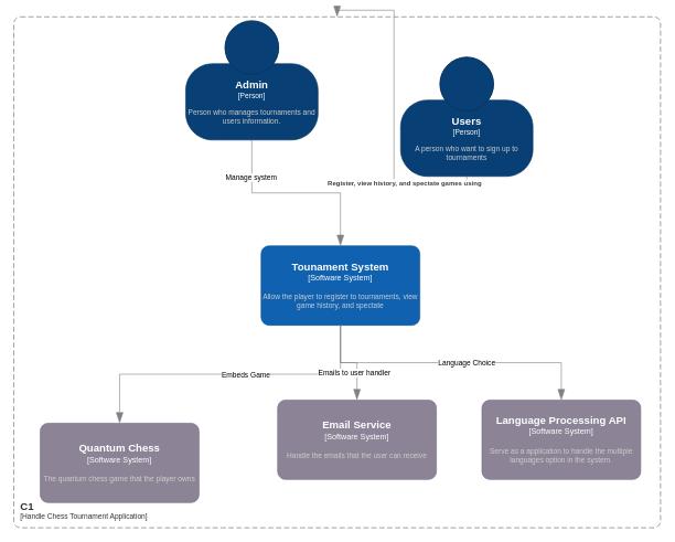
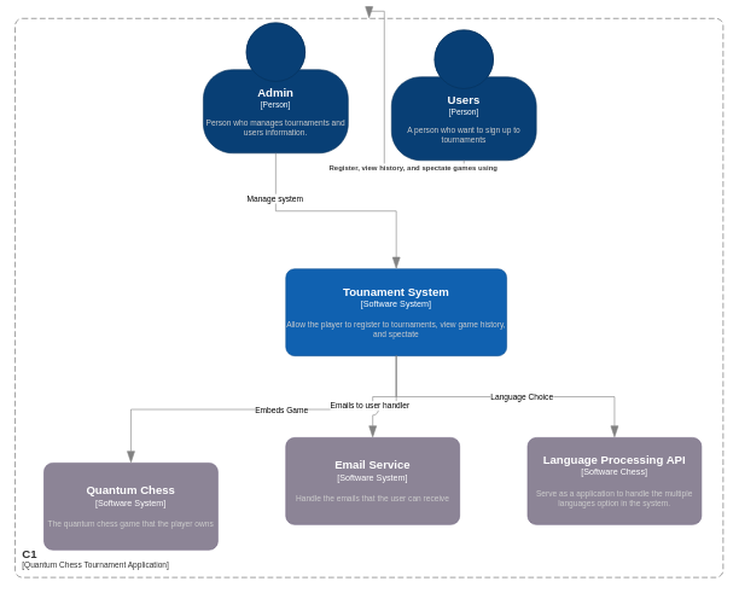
  <mxCell id="0" />
  <mxCell id="1" parent="0" />
- <mxCell id="2" value="&lt;font style=&quot;font-size: 16px&quot;&gt;&lt;b&gt;Users&lt;/b&gt;&lt;/font&gt;&lt;div&gt;[Person]&lt;/div&gt;&lt;br&gt;&lt;div&gt;&lt;font style=&quot;font-size: 11px&quot;&gt;&lt;font color=&quot;#cccccc&quot;&gt;A person who want to sign up to tournaments&lt;/font&gt;&lt;/div&gt;" style="html=1;fontSize=11;dashed=0;whiteSpace=wrap;fillColor=#083F75;strokeColor=#06315C;fontColor=#ffffff;shape=mxgraph.c4.person2;align=center;metaEdit=1;points=[[0.5,0,0],[1,0.5,0],[1,0.75,0],[0.75,1,0],[0.5,1,0],[0.25,1,0],[0,0.75,0],[0,0.5,0]];resizable=0;" parent="1" vertex="1"><mxGeometry x="605" y="81" width="200" height="180" as="geometry" /></mxCell>
- <mxCell id="3" value="&lt;font style=&quot;font-size: 16px&quot;&gt;&lt;b&gt;Tounament System&lt;/b&gt;&lt;/font&gt;&lt;div&gt;[Software System]&lt;/div&gt;&lt;br&gt;&lt;div&gt;&lt;font style=&quot;font-size: 11px&quot;&gt;&lt;font color=&quot;#cccccc&quot;&gt;Allow the player to register to tournaments, view game history, and spectate&lt;/font&gt;&lt;/div&gt;" style="rounded=1;whiteSpace=wrap;html=1;labelBackgroundColor=none;fillColor=#1061B0;fontColor=#ffffff;align=center;arcSize=10;strokeColor=#0D5091;metaEdit=1;resizable=0;points=[[0.25,0,0],[0.5,0,0],[0.75,0,0],[1,0.25,0],[1,0.5,0],[1,0.75,0],[0.75,1,0],[0.5,1,0],[0.25,1,0],[0,0.75,0],[0,0.5,0],[0,0.25,0]];" parent="1" vertex="1"><mxGeometry x="394" y="366" width="240" height="120" as="geometry" /></mxCell>
+ <mxCell id="2" value="&lt;font style=&quot;font-size: 16px&quot;&gt;&lt;b&gt;Users&lt;/b&gt;&lt;/font&gt;&lt;div&gt;[Person]&lt;/div&gt;&lt;br&gt;&lt;div&gt;&lt;font style=&quot;font-size: 11px&quot;&gt;&lt;font color=&quot;#cccccc&quot;&gt;A person who want to sign up to tournaments&lt;/font&gt;&lt;/div&gt;" style="html=1;fontSize=11;dashed=0;whiteSpace=wrap;fillColor=#083F75;strokeColor=#06315C;fontColor=#ffffff;shape=mxgraph.c4.person2;align=center;metaEdit=1;points=[[0.5,0,0],[1,0.5,0],[1,0.75,0],[0.75,1,0],[0.5,1,0],[0.25,1,0],[0,0.75,0],[0,0.5,0]];resizable=0;" parent="1" vertex="1"><mxGeometry x="540" y="36" width="200" height="180" as="geometry" /></mxCell>
+ <mxCell id="3" value="&lt;font style=&quot;font-size: 16px&quot;&gt;&lt;b&gt;Tounament System&lt;/b&gt;&lt;/font&gt;&lt;div&gt;[Software System]&lt;/div&gt;&lt;br&gt;&lt;div&gt;&lt;font style=&quot;font-size: 11px&quot;&gt;&lt;font color=&quot;#cccccc&quot;&gt;Allow the player to register to tournaments, view game history, and spectate&lt;/font&gt;&lt;/div&gt;" style="rounded=1;whiteSpace=wrap;html=1;labelBackgroundColor=none;fillColor=#1061B0;fontColor=#ffffff;align=center;arcSize=10;strokeColor=#0D5091;metaEdit=1;resizable=0;points=[[0.25,0,0],[0.5,0,0],[0.75,0,0],[1,0.25,0],[1,0.5,0],[1,0.75,0],[0.75,1,0],[0.5,1,0],[0.25,1,0],[0,0.75,0],[0,0.5,0],[0,0.25,0]];" parent="1" vertex="1"><mxGeometry x="394" y="366" width="305" height="120" as="geometry" /></mxCell>
  <mxCell id="4" value="&lt;font style=&quot;font-size: 16px&quot;&gt;&lt;b&gt;Quantum Chess&lt;/b&gt;&lt;/font&gt;&lt;div&gt;[Software System]&lt;/div&gt;&lt;br&gt;&lt;div&gt;&lt;font style=&quot;font-size: 11px&quot;&gt;&lt;font color=&quot;#cccccc&quot;&gt;The quantum chess game that the player owns&lt;/font&gt;&lt;/div&gt;" style="rounded=1;whiteSpace=wrap;html=1;labelBackgroundColor=none;fillColor=#8C8496;fontColor=#ffffff;align=center;arcSize=10;strokeColor=#736782;metaEdit=1;resizable=0;points=[[0.25,0,0],[0.5,0,0],[0.75,0,0],[1,0.25,0],[1,0.5,0],[1,0.75,0],[0.75,1,0],[0.5,1,0],[0.25,1,0],[0,0.75,0],[0,0.5,0],[0,0.25,0]];" parent="1" vertex="1"><mxGeometry x="60" y="634" width="240" height="120" as="geometry" /></mxCell>
  <mxCell id="5" value="&lt;div style=&quot;text-align: left&quot;&gt;&lt;div style=&quot;text-align: center&quot;&gt;&lt;b&gt;Register, view history, and spectate games using&lt;/b&gt;&lt;/div&gt;" style="endArrow=blockThin;html=1;fontSize=10;fontColor=#404040;strokeWidth=1;endFill=1;strokeColor=#828282;elbow=vertical;metaEdit=1;endSize=14;startSize=14;jumpStyle=arc;jumpSize=16;rounded=0;edgeStyle=orthogonalEdgeStyle;exitX=0.5;exitY=1;exitDx=0;exitDy=0;exitPerimeter=0;" parent="1" source="2" target="11" edge="1"><mxGeometry x="-0.565" width="240" relative="1" as="geometry"><mxPoint x="500" y="296" as="sourcePoint" /><mxPoint x="740" y="296" as="targetPoint" /><mxPoint as="offset" /></mxGeometry></mxCell>
  <mxCell id="6" value="" style="endArrow=blockThin;html=1;fontSize=10;fontColor=#404040;strokeWidth=1;endFill=1;strokeColor=#828282;elbow=vertical;metaEdit=1;endSize=14;startSize=14;jumpStyle=arc;jumpSize=16;rounded=0;edgeStyle=orthogonalEdgeStyle;exitX=0.5;exitY=1;exitDx=0;exitDy=0;exitPerimeter=0;" parent="1" source="3" target="4" edge="1"><mxGeometry width="240" relative="1" as="geometry"><mxPoint x="546" y="431" as="sourcePoint" /><mxPoint x="786" y="431" as="targetPoint" /></mxGeometry></mxCell>
  <mxCell id="7" value="Embeds Game" style="edgeLabel;html=1;align=center;verticalAlign=middle;resizable=0;points=[];" parent="6" vertex="1" connectable="0"><mxGeometry x="-0.096" relative="1" as="geometry"><mxPoint as="offset" /></mxGeometry></mxCell>
  <mxCell id="8" value="&lt;font style=&quot;font-size: 16px&quot;&gt;&lt;b&gt;Admin&lt;/b&gt;&lt;/font&gt;&lt;div&gt;[Person]&lt;/div&gt;&lt;br&gt;&lt;div&gt;&lt;font style=&quot;font-size: 11px&quot;&gt;&lt;font color=&quot;#cccccc&quot;&gt;Person who manages tournaments and users information.&lt;/font&gt;&lt;/div&gt;" style="html=1;fontSize=11;dashed=0;whiteSpace=wrap;fillColor=#083F75;strokeColor=#06315C;fontColor=#ffffff;shape=mxgraph.c4.person2;align=center;metaEdit=1;points=[[0.5,0,0],[1,0.5,0],[1,0.75,0],[0.75,1,0],[0.5,1,0],[0.25,1,0],[0,0.75,0],[0,0.5,0]];resizable=0;" parent="1" vertex="1"><mxGeometry x="280" y="26" width="200" height="180" as="geometry" /></mxCell>
  <mxCell id="9" value="" style="endArrow=blockThin;html=1;fontSize=10;fontColor=#404040;strokeWidth=1;endFill=1;strokeColor=#828282;elbow=vertical;metaEdit=1;endSize=14;startSize=14;jumpStyle=arc;jumpSize=16;rounded=0;edgeStyle=orthogonalEdgeStyle;exitX=0.5;exitY=1;exitDx=0;exitDy=0;exitPerimeter=0;entryX=0.5;entryY=0;entryDx=0;entryDy=0;entryPerimeter=0;" parent="1" source="8" target="3" edge="1"><mxGeometry width="240" relative="1" as="geometry"><mxPoint x="310" y="286" as="sourcePoint" /><mxPoint x="550" y="286" as="targetPoint" /></mxGeometry></mxCell>
  <mxCell id="10" value="Manage system" style="edgeLabel;html=1;align=center;verticalAlign=middle;resizable=0;points=[];" parent="9" vertex="1" connectable="0"><mxGeometry x="-0.62" y="-2" relative="1" as="geometry"><mxPoint as="offset" /></mxGeometry></mxCell>
- <mxCell id="11" value="&lt;font style=&quot;font-size: 16px&quot;&gt;&lt;b&gt;&lt;div style=&quot;text-align: left&quot;&gt;C1&lt;/div&gt;&lt;/b&gt;&lt;/font&gt;&lt;div style=&quot;text-align: left&quot;&gt;[Handle Chess Tournament Application]&lt;/div&gt;" style="rounded=1;fontSize=11;whiteSpace=wrap;html=1;dashed=1;arcSize=20;fillColor=none;strokeColor=#666666;fontColor=#333333;labelBackgroundColor=none;align=left;verticalAlign=bottom;labelBorderColor=none;spacingTop=0;spacing=10;dashPattern=8 4;metaEdit=1;rotatable=0;perimeter=rectanglePerimeter;noLabel=0;labelPadding=0;allowArrows=0;connectable=0;expand=0;recursiveResize=0;editable=1;pointerEvents=0;absoluteArcSize=1;points=[[0.25,0,0],[0.5,0,0],[0.75,0,0],[1,0.25,0],[1,0.5,0],[1,0.75,0],[0.75,1,0],[0.5,1,0],[0.25,1,0],[0,0.75,0],[0,0.5,0],[0,0.25,0]];" parent="1" vertex="1"><mxGeometry x="20" y="20" width="978" height="772" as="geometry" /></mxCell>
- <mxCell id="12" value="&lt;font style=&quot;font-size: 16px&quot;&gt;&lt;b&gt;Email Service&lt;/b&gt;&lt;/font&gt;&lt;div&gt;[Software System]&lt;/div&gt;&lt;br&gt;&lt;div&gt;&lt;font style=&quot;font-size: 11px&quot;&gt;&lt;font color=&quot;#cccccc&quot;&gt;Handle the emails that the user can receive&lt;/font&gt;&lt;/div&gt;" style="rounded=1;whiteSpace=wrap;html=1;labelBackgroundColor=none;fillColor=#8C8496;fontColor=#ffffff;align=center;arcSize=10;strokeColor=#736782;metaEdit=1;resizable=0;points=[[0.25,0,0],[0.5,0,0],[0.75,0,0],[1,0.25,0],[1,0.5,0],[1,0.75,0],[0.75,1,0],[0.5,1,0],[0.25,1,0],[0,0.75,0],[0,0.5,0],[0,0.25,0]];" parent="1" vertex="1"><mxGeometry x="419" y="599" width="240" height="120" as="geometry" /></mxCell>
+ <mxCell id="11" value="&lt;font style=&quot;font-size: 16px&quot;&gt;&lt;b&gt;&lt;div style=&quot;text-align: left&quot;&gt;C1&lt;/div&gt;&lt;/b&gt;&lt;/font&gt;&lt;div style=&quot;text-align: left&quot;&gt;[Quantum Chess Tournament Application]&lt;/div&gt;" style="rounded=1;fontSize=11;whiteSpace=wrap;html=1;dashed=1;arcSize=20;fillColor=none;strokeColor=#666666;fontColor=#333333;labelBackgroundColor=none;align=left;verticalAlign=bottom;labelBorderColor=none;spacingTop=0;spacing=10;dashPattern=8 4;metaEdit=1;rotatable=0;perimeter=rectanglePerimeter;noLabel=0;labelPadding=0;allowArrows=0;connectable=0;expand=0;recursiveResize=0;editable=1;pointerEvents=0;absoluteArcSize=1;points=[[0.25,0,0],[0.5,0,0],[0.75,0,0],[1,0.25,0],[1,0.5,0],[1,0.75,0],[0.75,1,0],[0.5,1,0],[0.25,1,0],[0,0.75,0],[0,0.5,0],[0,0.25,0]];" parent="1" vertex="1"><mxGeometry x="20" y="20" width="978" height="772" as="geometry" /></mxCell>
+ <mxCell id="12" value="&lt;font style=&quot;font-size: 16px&quot;&gt;&lt;b&gt;Email Service&lt;/b&gt;&lt;/font&gt;&lt;div&gt;[Software System]&lt;/div&gt;&lt;br&gt;&lt;div&gt;&lt;font style=&quot;font-size: 11px&quot;&gt;&lt;font color=&quot;#cccccc&quot;&gt;Handle the emails that the user can receive&lt;/font&gt;&lt;/div&gt;" style="rounded=1;whiteSpace=wrap;html=1;labelBackgroundColor=none;fillColor=#8C8496;fontColor=#ffffff;align=center;arcSize=10;strokeColor=#736782;metaEdit=1;resizable=0;points=[[0.25,0,0],[0.5,0,0],[0.75,0,0],[1,0.25,0],[1,0.5,0],[1,0.75,0],[0.75,1,0],[0.5,1,0],[0.25,1,0],[0,0.75,0],[0,0.5,0],[0,0.25,0]];" parent="1" vertex="1"><mxGeometry x="394" y="599" width="240" height="120" as="geometry" /></mxCell>
  <mxCell id="13" value="" style="endArrow=blockThin;html=1;fontSize=10;fontColor=#404040;strokeWidth=1;endFill=1;strokeColor=#828282;elbow=vertical;metaEdit=1;endSize=14;startSize=14;jumpStyle=arc;jumpSize=16;rounded=0;edgeStyle=orthogonalEdgeStyle;exitX=0.5;exitY=1;exitDx=0;exitDy=0;exitPerimeter=0;entryX=0.5;entryY=0;entryDx=0;entryDy=0;entryPerimeter=0;" parent="1" source="3" target="12" edge="1"><mxGeometry width="240" relative="1" as="geometry"><mxPoint x="608" y="524" as="sourcePoint" /><mxPoint x="848" y="524" as="targetPoint" /></mxGeometry></mxCell>
  <mxCell id="14" value="Emails to user handler" style="edgeLabel;html=1;align=center;verticalAlign=middle;resizable=0;points=[];" parent="13" vertex="1" connectable="0"><mxGeometry x="0.394" y="-5" relative="1" as="geometry"><mxPoint as="offset" /></mxGeometry></mxCell>
  <mxCell id="15" value="" style="endArrow=blockThin;html=1;fontSize=10;fontColor=#404040;strokeWidth=1;endFill=1;strokeColor=#828282;elbow=vertical;metaEdit=1;endSize=14;startSize=14;jumpStyle=arc;jumpSize=16;rounded=0;edgeStyle=orthogonalEdgeStyle;exitX=0.5;exitY=1;exitDx=0;exitDy=0;exitPerimeter=0;entryX=0.5;entryY=0;entryDx=0;entryDy=0;entryPerimeter=0;" parent="1" source="3" target="17" edge="1"><mxGeometry width="240" relative="1" as="geometry"><mxPoint x="657" y="524" as="sourcePoint" /><mxPoint x="781" y="559" as="targetPoint" /></mxGeometry></mxCell>
  <mxCell id="16" value="Language Choice" style="edgeLabel;html=1;align=center;verticalAlign=middle;resizable=0;points=[];" parent="15" vertex="1" connectable="0"><mxGeometry x="0.103" relative="1" as="geometry"><mxPoint as="offset" /></mxGeometry></mxCell>
- <mxCell id="17" value="&lt;font style=&quot;font-size: 16px&quot;&gt;&lt;b&gt;Language Processing API&lt;/b&gt;&lt;/font&gt;&lt;div&gt;[Software System]&lt;/div&gt;&lt;br&gt;&lt;div&gt;&lt;font style=&quot;font-size: 11px&quot;&gt;&lt;font color=&quot;#cccccc&quot;&gt;Serve as a application to handle the multiple languages option in the system.&lt;/font&gt;&lt;/div&gt;" style="rounded=1;whiteSpace=wrap;html=1;labelBackgroundColor=none;fillColor=#8C8496;fontColor=#ffffff;align=center;arcSize=10;strokeColor=#736782;metaEdit=1;resizable=0;points=[[0.25,0,0],[0.5,0,0],[0.75,0,0],[1,0.25,0],[1,0.5,0],[1,0.75,0],[0.75,1,0],[0.5,1,0],[0.25,1,0],[0,0.75,0],[0,0.5,0],[0,0.25,0]];" parent="1" vertex="1"><mxGeometry x="728" y="599" width="240" height="120" as="geometry" /></mxCell>
+ <mxCell id="17" value="&lt;font style=&quot;font-size: 16px&quot;&gt;&lt;b&gt;Language Processing API&lt;/b&gt;&lt;/font&gt;&lt;div&gt;[Software Chess]&lt;/div&gt;&lt;br&gt;&lt;div&gt;&lt;font style=&quot;font-size: 11px&quot;&gt;&lt;font color=&quot;#cccccc&quot;&gt;Serve as a application to handle the multiple languages option in the system.&lt;/font&gt;&lt;/div&gt;" style="rounded=1;whiteSpace=wrap;html=1;labelBackgroundColor=none;fillColor=#8C8496;fontColor=#ffffff;align=center;arcSize=10;strokeColor=#736782;metaEdit=1;resizable=0;points=[[0.25,0,0],[0.5,0,0],[0.75,0,0],[1,0.25,0],[1,0.5,0],[1,0.75,0],[0.75,1,0],[0.5,1,0],[0.25,1,0],[0,0.75,0],[0,0.5,0],[0,0.25,0]];" parent="1" vertex="1"><mxGeometry x="728" y="599" width="240" height="120" as="geometry" /></mxCell>
